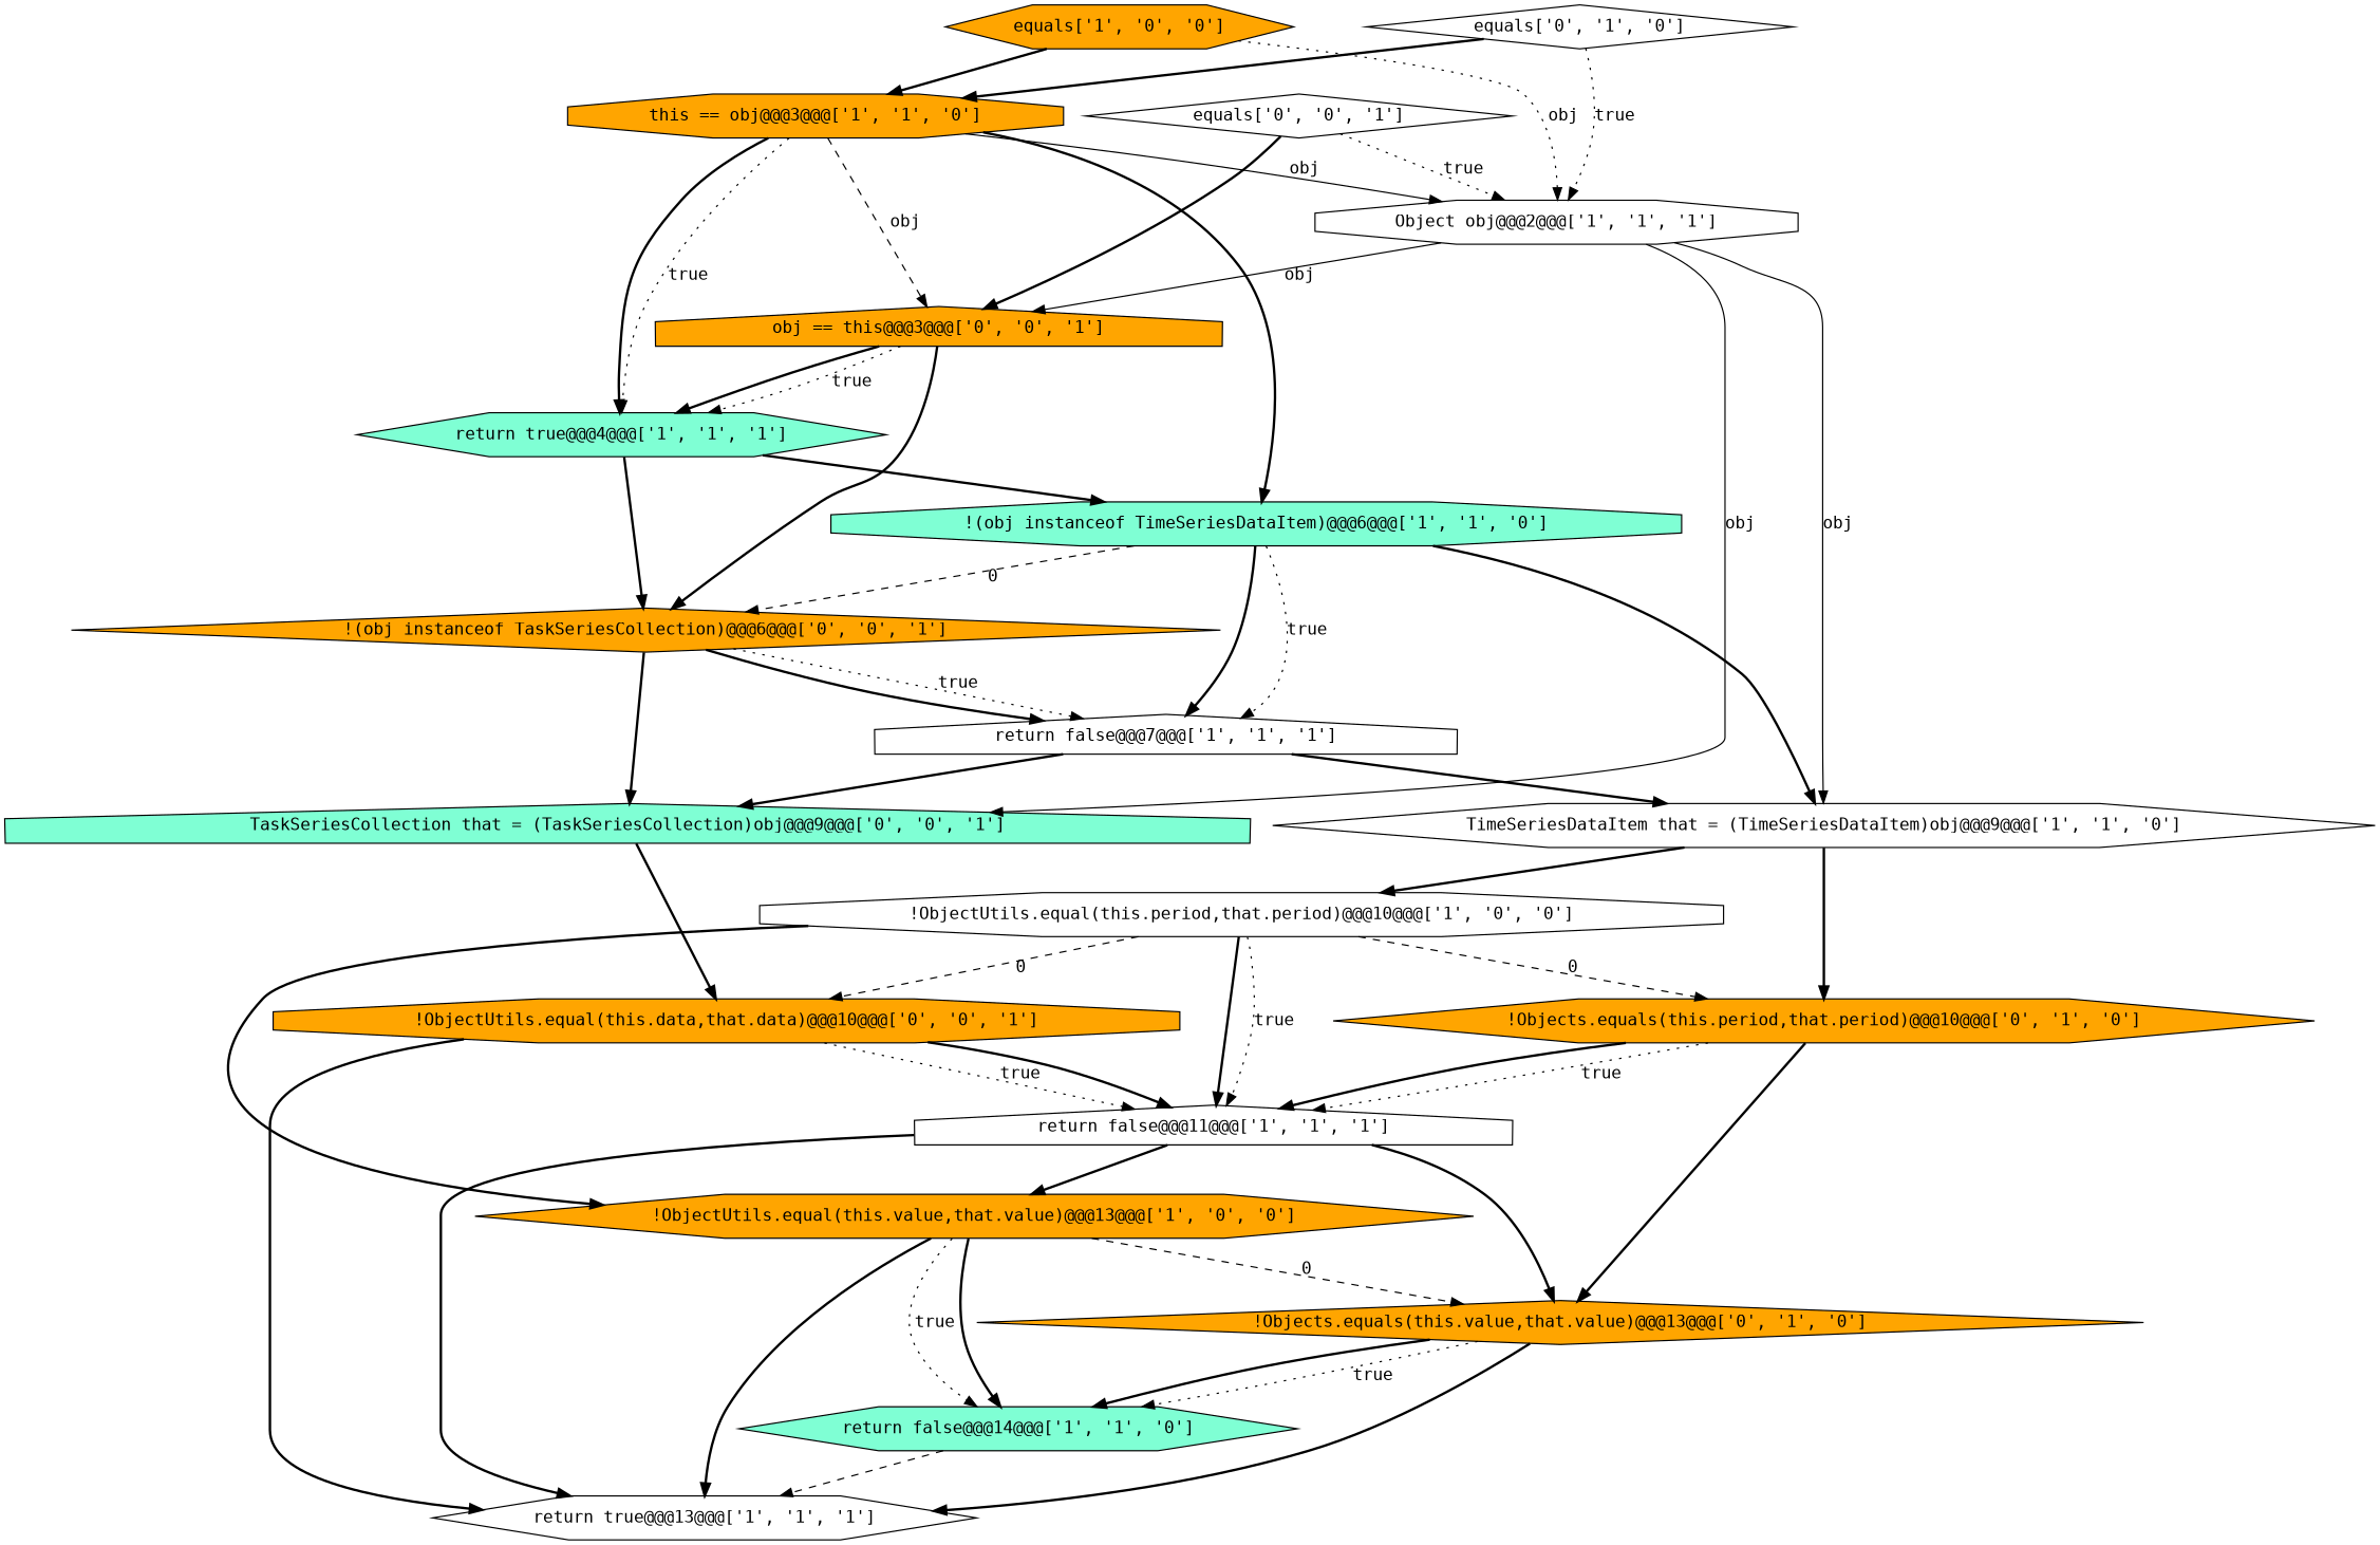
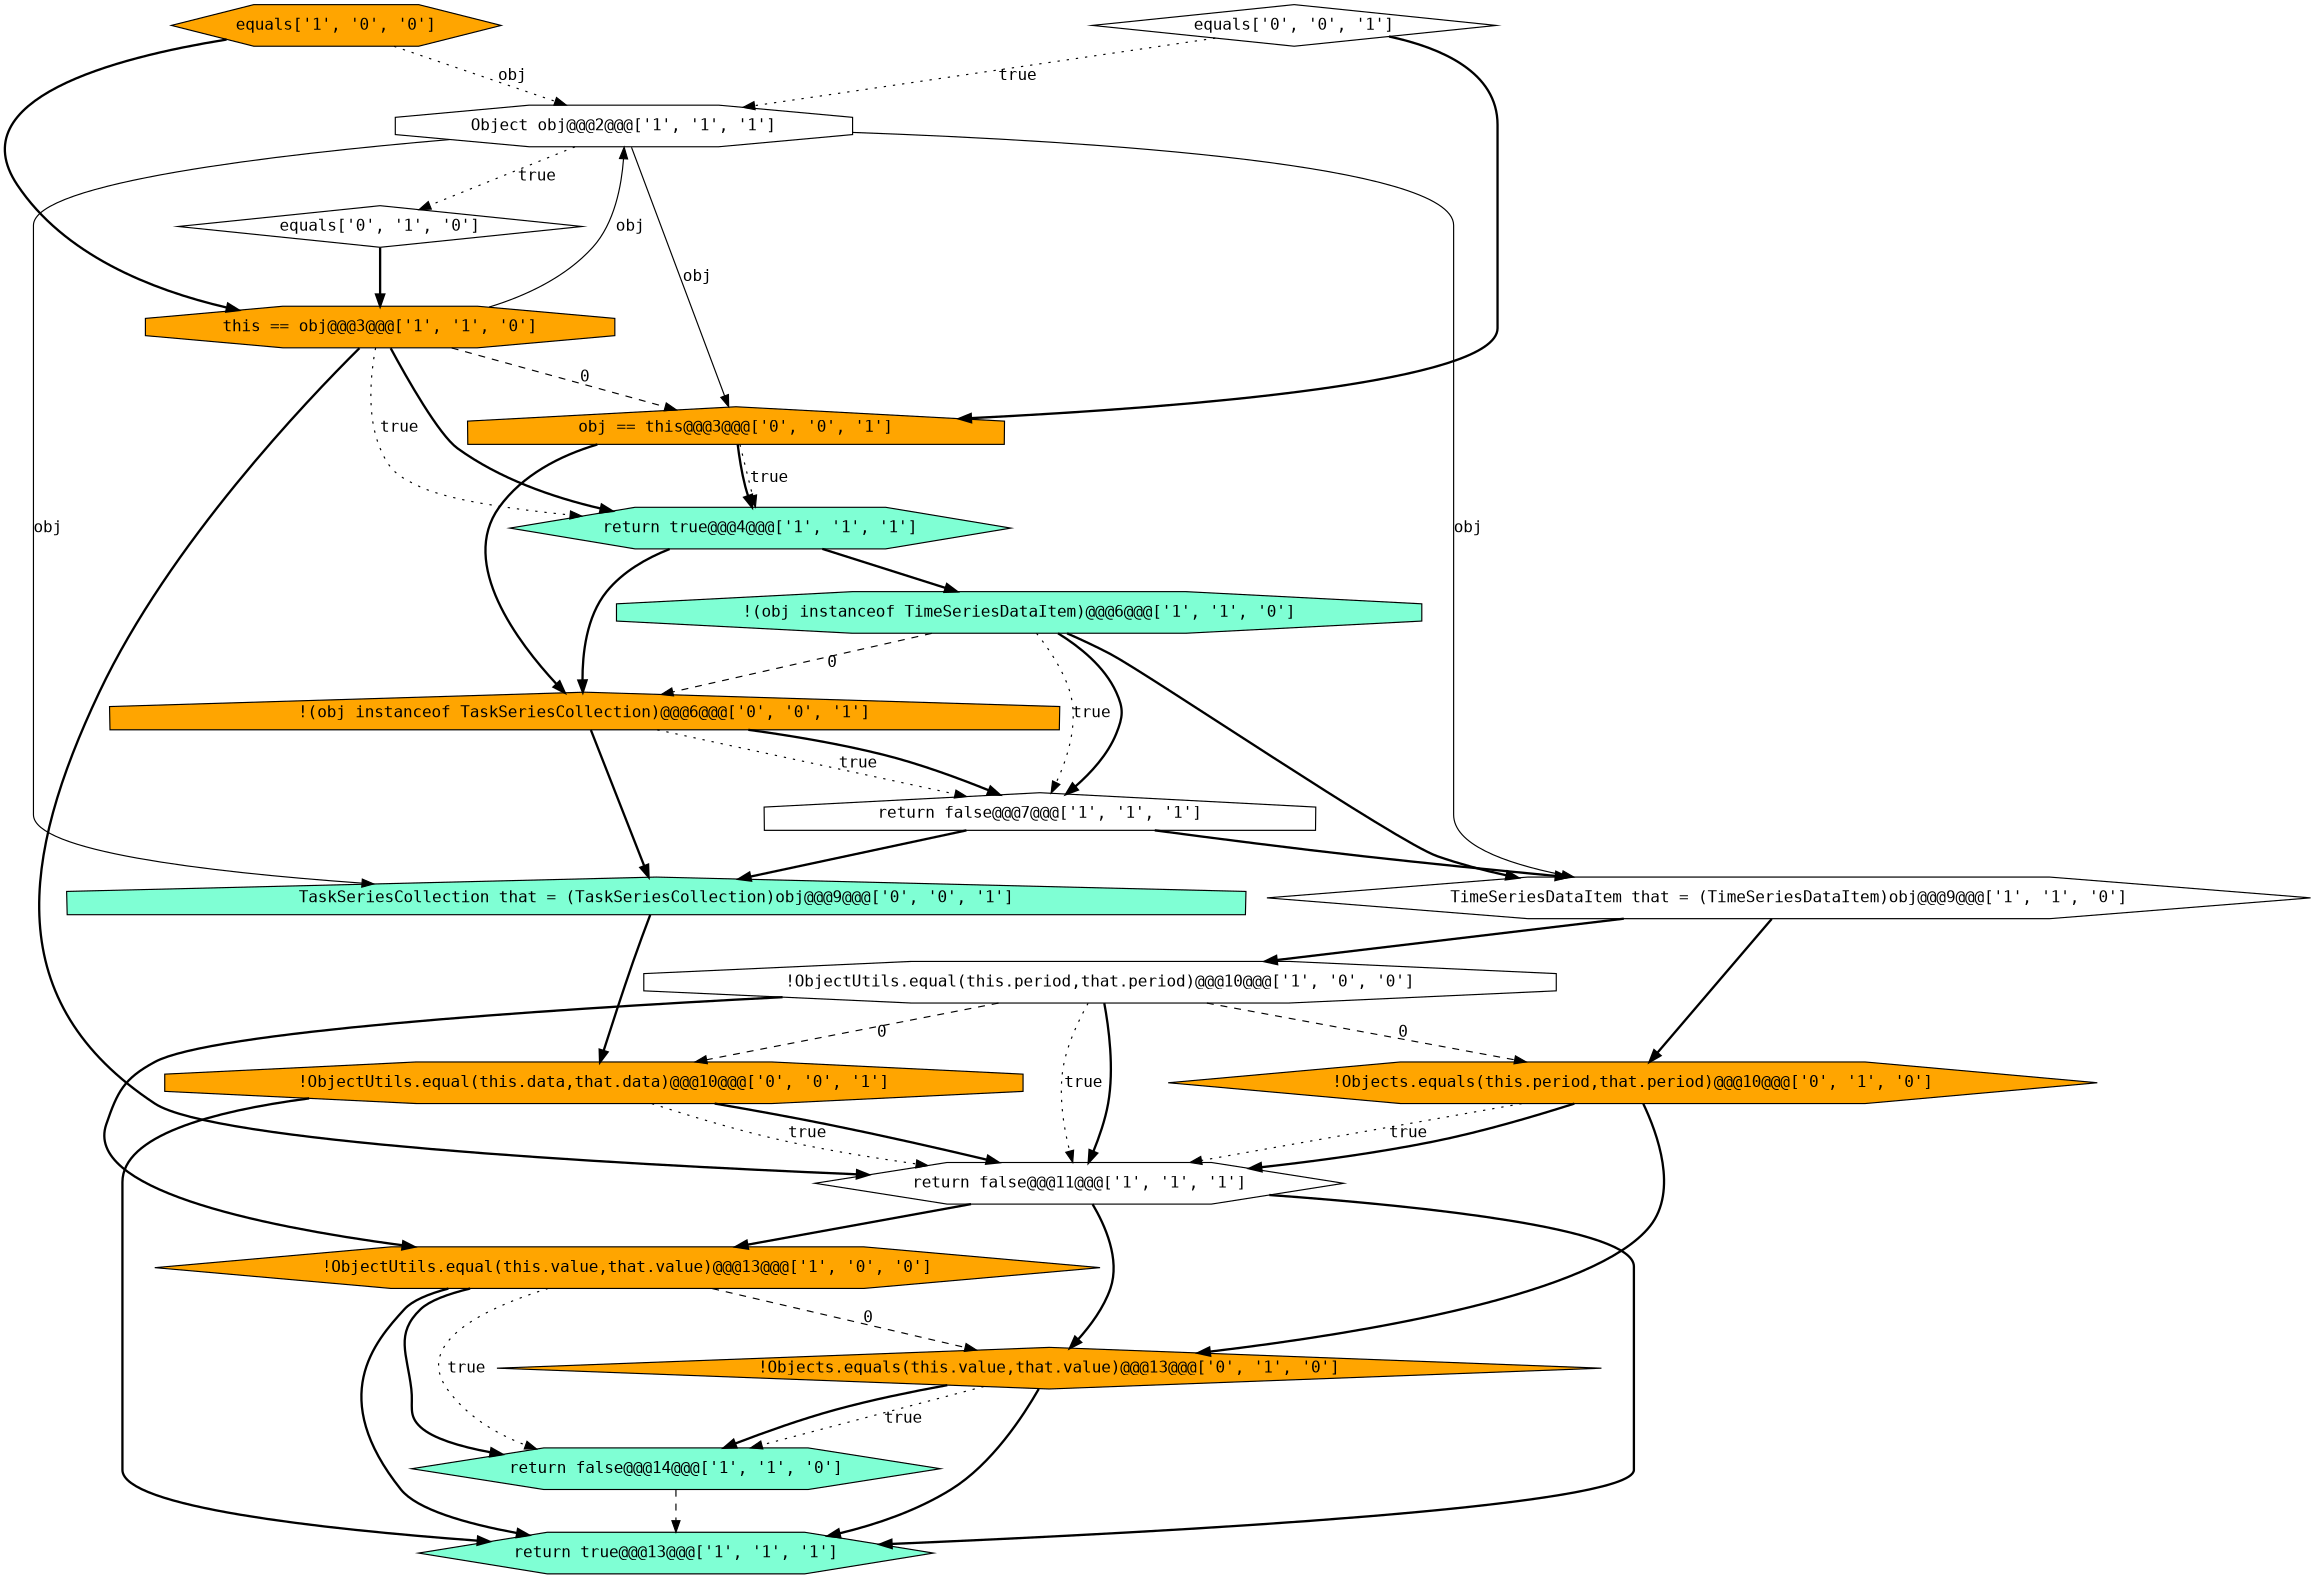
  digraph {
    fontname="DejaVu Sans Mono"
    node [fillcolor=orange fontname="DejaVu Sans Mono" shape=hexagon style=filled]
    edge [fontname="DejaVu Sans Mono" style=bold]
    n1 [fillcolor=aquamarine label="TaskSeriesCollection that = (TaskSeriesCollection)obj@@@9@@@['0', '0', '1']" shape=house]
    n2 [label="!ObjectUtils.equal(this.data,that.data)@@@10@@@['0', '0', '1']" shape=octagon]
-   n3 [fillcolor=white label="return true@@@13@@@['1', '1', '1']"]
-   n4 [fillcolor=white label="return false@@@11@@@['1', '1', '1']" shape=house]
+   n3 [fillcolor=aquamarine label="return true@@@13@@@['1', '1', '1']"]
+   n4 [fillcolor=white label="return false@@@11@@@['1', '1', '1']"]
    n5 [label="!ObjectUtils.equal(this.value,that.value)@@@13@@@['1', '0', '0']"]
    n6 [label="!Objects.equals(this.value,that.value)@@@13@@@['0', '1', '0']" shape=diamond]
    n7 [fillcolor=aquamarine label="return false@@@14@@@['1', '1', '0']"]
    n8 [fillcolor=aquamarine label="return true@@@4@@@['1', '1', '1']"]
-   n9 [label="!(obj instanceof TaskSeriesCollection)@@@6@@@['0', '0', '1']" shape=diamond]
+   n9 [label="!(obj instanceof TaskSeriesCollection)@@@6@@@['0', '0', '1']" shape=house]
    n10 [fillcolor=aquamarine label="!(obj instanceof TimeSeriesDataItem)@@@6@@@['1', '1', '0']" shape=octagon]
    n11 [fillcolor=white label="return false@@@7@@@['1', '1', '1']" shape=house]
    n12 [fillcolor=white label="TimeSeriesDataItem that = (TimeSeriesDataItem)obj@@@9@@@['1', '1', '0']"]
    n13 [fillcolor=white label="Object obj@@@2@@@['1', '1', '1']" shape=octagon]
    n14 [label="obj == this@@@3@@@['0', '0', '1']" shape=house]
    n15 [label="this == obj@@@3@@@['1', '1', '0']" shape=octagon]
    n16 [fillcolor=white label="!ObjectUtils.equal(this.period,that.period)@@@10@@@['1', '0', '0']" shape=octagon]
    n17 [label="!Objects.equals(this.period,that.period)@@@10@@@['0', '1', '0']"]
    n18 [fillcolor=white label="equals['0', '0', '1']" shape=diamond]
    n19 [label="equals['1', '0', '0']"]
    n20 [fillcolor=white label="equals['0', '1', '0']" shape=diamond]
    n1 -> n2
    n2 -> n3
    n2 -> n4 [label=true style=dotted]
    n2 -> n4
    n4 -> n3
    n4 -> n5
    n4 -> n6
    n5 -> n3
    n5 -> n6 [label=0 style=dashed]
    n5 -> n7
    n5 -> n7 [label=true style=dotted]
    n6 -> n3
    n6 -> n7 [label=true style=dotted]
    n6 -> n7
    n7 -> n3 [style=dashed]
    n8 -> n9
    n8 -> n10
    n9 -> n1
    n9 -> n11 [label=true style=dotted]
    n9 -> n11
    n10 -> n9 [label=0 style=dashed]
    n10 -> n11 [label=true style=dotted]
    n10 -> n11
    n10 -> n12
    n11 -> n1
    n11 -> n12
    n12 -> n16
    n12 -> n17
    n13 -> n1 [label=obj style=solid]
    n13 -> n12 [label=obj style=solid]
    n13 -> n14 [label=obj style=solid]
    n14 -> n8
    n14 -> n8 [label=true style=dotted]
    n14 -> n9
    n15 -> n8 [label=true style=dotted]
    n15 -> n8
-   n15 -> n10
+   n15 -> n4
    n15 -> n13 [label=obj style=solid]
-   n15 -> n14 [label=obj style=dashed]
+   n15 -> n14 [label=0 style=dashed]
    n16 -> n2 [label=0 style=dashed]
    n16 -> n4
    n16 -> n4 [label=true style=dotted]
    n16 -> n5
    n16 -> n17 [label=0 style=dashed]
    n17 -> n4 [label=true style=dotted]
    n17 -> n4
    n17 -> n6
    n18 -> n13 [label=true style=dotted]
    n18 -> n14
    n19 -> n13 [label=obj style=dotted]
    n19 -> n15
-   n20 -> n13 [label=true style=dotted]
+   n13 -> n20 [label=true style=dotted]
    n20 -> n15
  }
